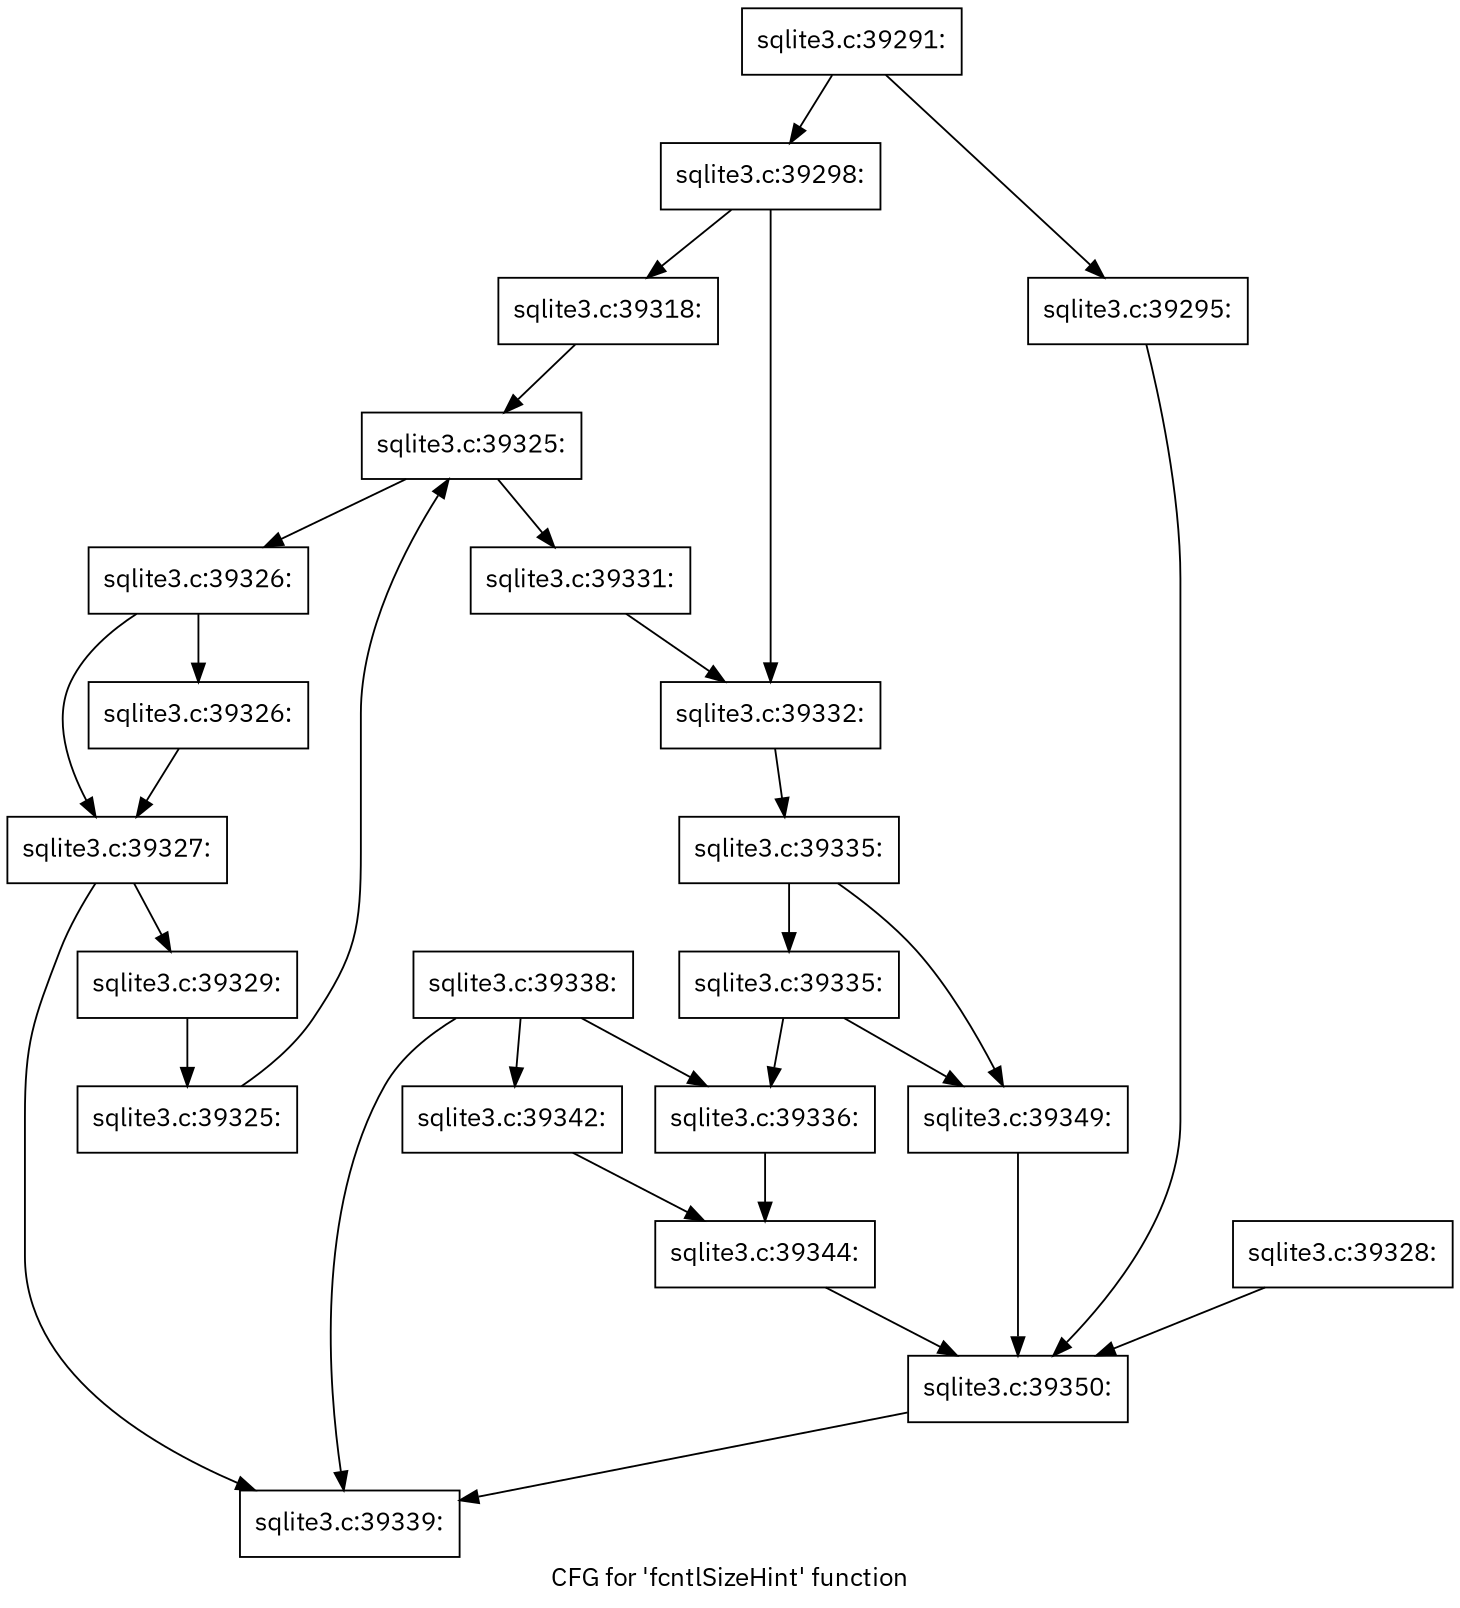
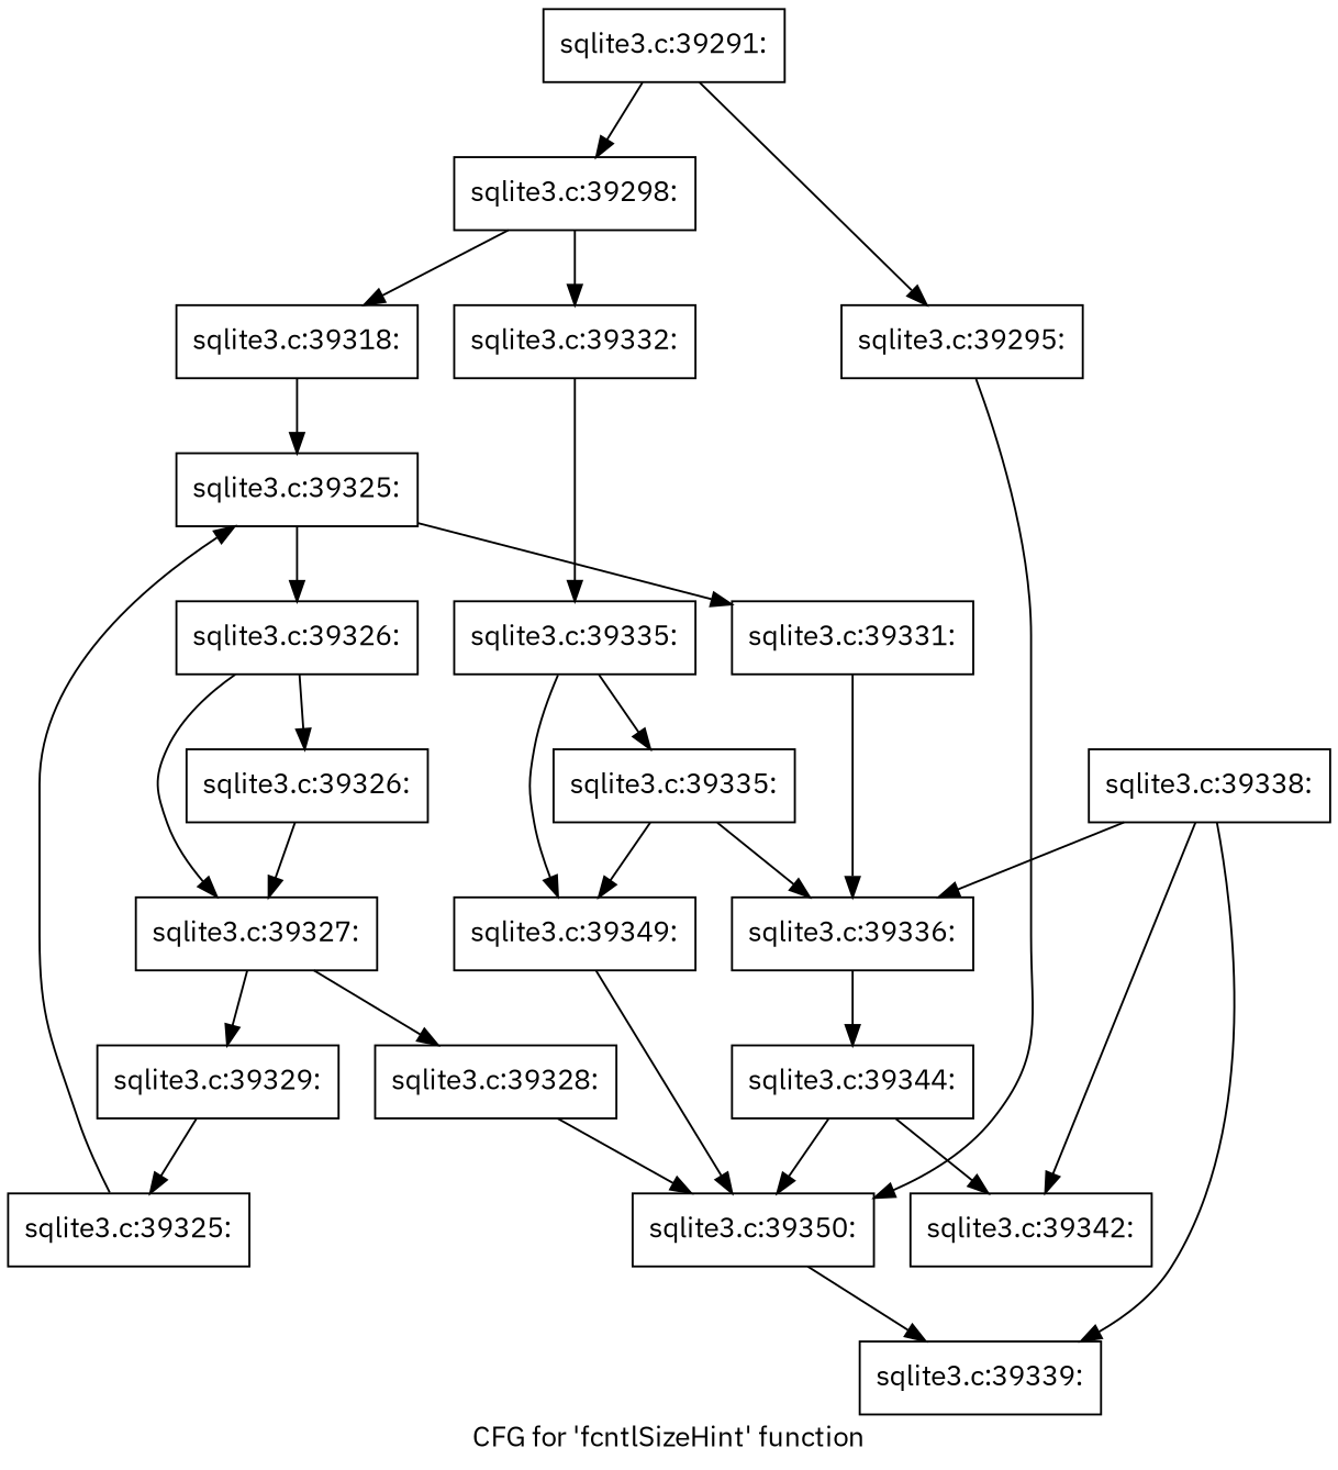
  digraph {
    fontname="IBM Plex Sans"
    label="CFG for 'fcntlSizeHint' function"
    node [fontname="IBM Plex Sans" shape=record]
    edge [fontname="IBM Plex Sans"]
    n1 [label="{sqlite3.c:39291:}"]
    n2 [label="{sqlite3.c:39295:}"]
    n3 [label="{sqlite3.c:39298:}"]
    n4 [label="{sqlite3.c:39335:}"]
    n5 [label="{sqlite3.c:39335:}"]
    n6 [label="{sqlite3.c:39349:}"]
    n7 [label="{sqlite3.c:39350:}"]
    n8 [label="{sqlite3.c:39318:}"]
    n9 [label="{sqlite3.c:39332:}"]
    n10 [label="{sqlite3.c:39336:}"]
    n11 [label="{sqlite3.c:39339:}"]
    n12 [label="{sqlite3.c:39325:}"]
    n13 [label="{sqlite3.c:39326:}"]
    n14 [label="{sqlite3.c:39331:}"]
    n15 [label="{sqlite3.c:39326:}"]
    n16 [label="{sqlite3.c:39327:}"]
    n17 [label="{sqlite3.c:39328:}"]
    n18 [label="{sqlite3.c:39329:}"]
    n19 [label="{sqlite3.c:39325:}"]
    n20 [label="{sqlite3.c:39344:}"]
    n21 [label="{sqlite3.c:39338:}"]
    n22 [label="{sqlite3.c:39342:}"]
    n1 -> n2
    n1 -> n3
    n2 -> n7
    n3 -> n8
    n3 -> n9
    n4 -> n5
    n4 -> n6
    n5 -> n6
    n5 -> n10
    n6 -> n7
    n7 -> n11
    n8 -> n12
    n9 -> n4
    n10 -> n20
    n12 -> n13
    n12 -> n14
    n13 -> n15
    n13 -> n16
-   n14 -> n9
+   n14 -> n10
    n15 -> n16
-   n16 -> n11
+   n16 -> n17
    n16 -> n18
    n17 -> n7
    n18 -> n19
    n19 -> n12
    n20 -> n7
    n21 -> n10
    n21 -> n11
    n21 -> n22
-   n22 -> n20
+   n20 -> n22
  }
